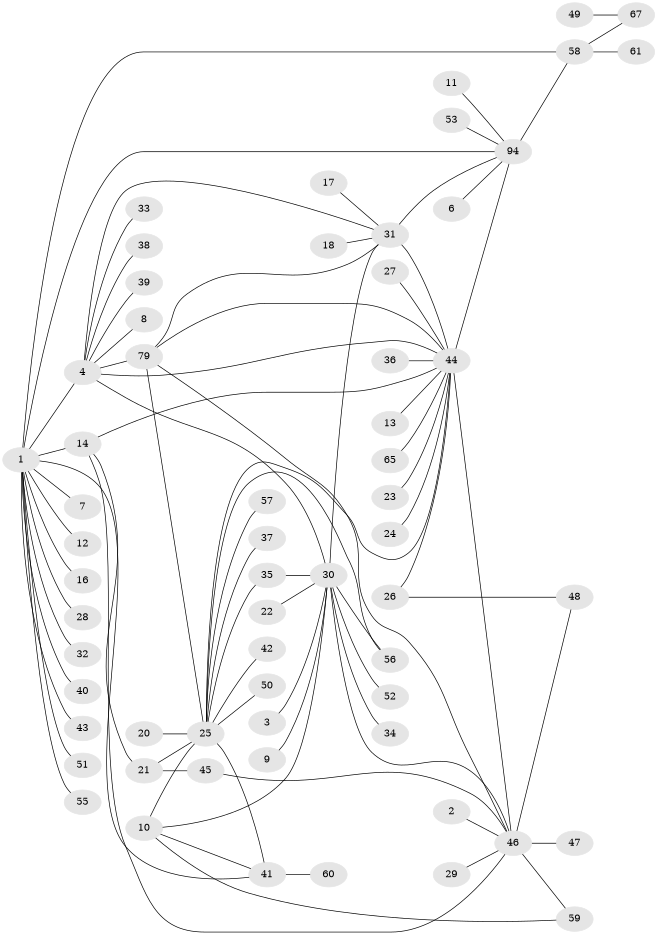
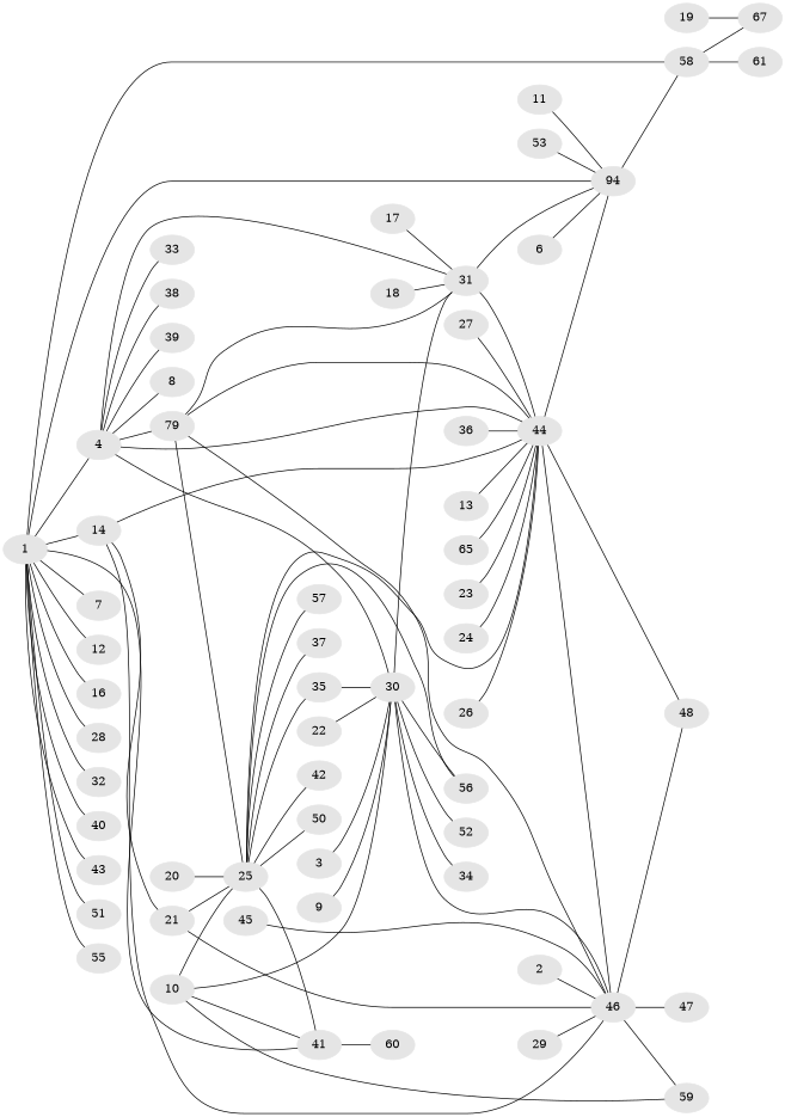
  graph {
    rankdir=LR
    node [color=gray90 style=filled]
    edge [weight=1.0]
    1
    4
    7
    12
    14
    16
    28
    32
    40
    41
    43
    51
    n13 [label=94]
    55
    58
    30
    8
    n18 [label=79]
    31
    33
    38
    39
    44
    46
    21
    60
    n27 [label=67]
    61
    2
    59
    48
    47
    3
    56
    34
    52
    25
    6
    9
    10
    35
    37
    42
    50
    57
    11
    13
    n48 [label=65]
    17
    18
    20
    22
    23
    24
    26
    27
    29
    36
    45
-   49
+   49 [label=19]
    53
    1 -- 4
    1 -- 7
    1 -- 12
    1 -- 14
    1 -- 16
    1 -- 28
    1 -- 32
    1 -- 40
    1 -- 41
    1 -- 43
    1 -- 51
    1 -- n13 [weight=4.0]
    1 -- 55
    1 -- 58 [weight=4.0]
    4 -- 30 [weight=4.0]
    4 -- 8
    4 -- n18
    4 -- 31
    4 -- 33
    4 -- 38
    4 -- 39
    4 -- 44
    14 -- 44
    14 -- 46 [weight=4.0]
    14 -- 21
    41 -- 60
    n13 -- 58
    58 -- n27
    58 -- 61
    30 -- 31 [weight=4.0]
    30 -- 46
    30 -- 56
    30 -- 34
    30 -- 52
    n18 -- 31
    n18 -- 44 [weight=5.0]
    n18 -- 46
    n18 -- 25
    31 -- n13
    31 -- 44
    44 -- n13
    44 -- 46
-   26 -- 48
+   44 -- 48
    46 -- 59
    46 -- 48
    46 -- 47
-   21 -- 45 [weight=4.0]
+   21 -- 46 [weight=4.0]
    21 -- 25
    2 -- 46
    3 -- 30
    25 -- 41 [weight=6.0]
    25 -- 44
    25 -- 56
    25 -- 35
    25 -- 37
    25 -- 42
    25 -- 50
    25 -- 57
    6 -- n13
    9 -- 30
    10 -- 41 [weight=2.0]
    10 -- 30
    10 -- 59
    10 -- 25 [weight=3.0]
    35 -- 30
    11 -- n13
    13 -- 44
    n48 -- 44
    17 -- 31
    18 -- 31
    20 -- 25
    22 -- 30
    23 -- 44
    24 -- 44
    26 -- 44
    27 -- 44
    29 -- 46
    36 -- 44
    45 -- 46
    49 -- n27
    53 -- n13
  }
